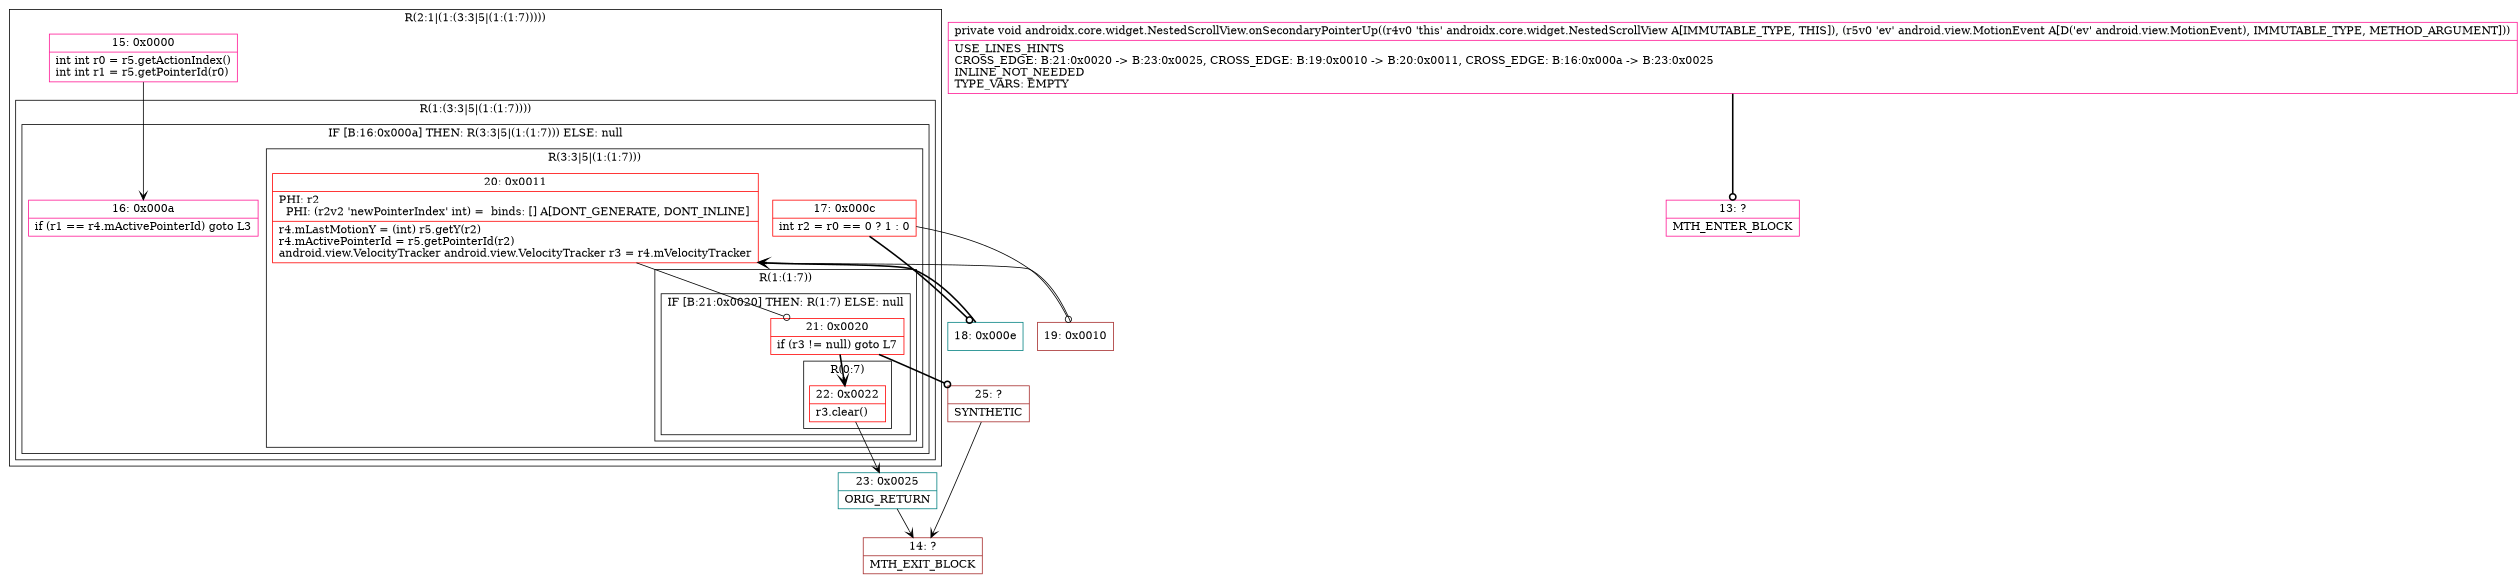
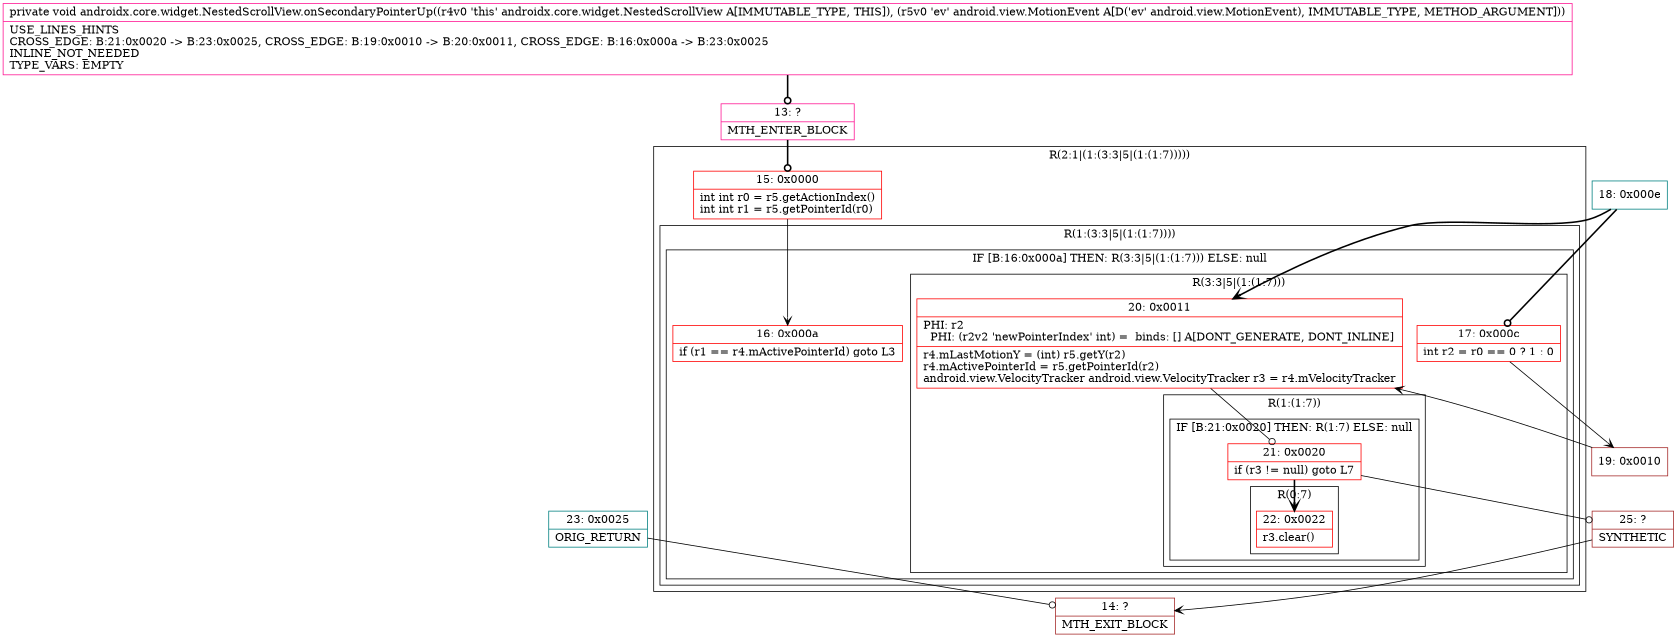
  digraph {
    node [color=red shape=record]
    edge [arrowhead=vee style=solid]
    n1 [label="{22\:\ 0x0022|r3.clear()\l}"]
    n2 [label="{21\:\ 0x0020|if (r3 != null) goto L7\l}"]
    n3 [label="{17\:\ 0x000c|int r2 = r0 == 0 ? 1 : 0\l}"]
    n4 [label="{20\:\ 0x0011|PHI: r2 \l  PHI: (r2v2 'newPointerIndex' int) =  binds: [] A[DONT_GENERATE, DONT_INLINE]\l|r4.mLastMotionY = (int) r5.getY(r2)\lr4.mActivePointerId = r5.getPointerId(r2)\landroid.view.VelocityTracker android.view.VelocityTracker r3 = r4.mVelocityTracker\l}"]
-   n5 [color=deeppink label="{16\:\ 0x000a|if (r1 == r4.mActivePointerId) goto L3\l}"]
-   n6 [color=deeppink label="{15\:\ 0x0000|int int r0 = r5.getActionIndex()\lint int r1 = r5.getPointerId(r0)\l}"]
+   n5 [label="{16\:\ 0x000a|if (r1 == r4.mActivePointerId) goto L3\l}"]
+   n6 [label="{15\:\ 0x0000|int int r0 = r5.getActionIndex()\lint int r1 = r5.getPointerId(r0)\l}"]
    n7 [color=teal label="{23\:\ 0x0025|ORIG_RETURN\l}"]
    n8 [color=brown label="{25\:\ ?|SYNTHETIC\l}"]
    n9 [color=teal label="{18\:\ 0x000e}"]
    n10 [color=brown label="{19\:\ 0x0010}"]
    n11 [color=brown label="{14\:\ ?|MTH_EXIT_BLOCK\l}"]
    n12 [color=deeppink label="{13\:\ ?|MTH_ENTER_BLOCK\l}"]
    n13 [color=deeppink label="{private void androidx.core.widget.NestedScrollView.onSecondaryPointerUp((r4v0 'this' androidx.core.widget.NestedScrollView A[IMMUTABLE_TYPE, THIS]), (r5v0 'ev' android.view.MotionEvent A[D('ev' android.view.MotionEvent), IMMUTABLE_TYPE, METHOD_ARGUMENT]))  | USE_LINES_HINTS\lCROSS_EDGE: B:21:0x0020 \-\> B:23:0x0025, CROSS_EDGE: B:19:0x0010 \-\> B:20:0x0011, CROSS_EDGE: B:16:0x000a \-\> B:23:0x0025\lINLINE_NOT_NEEDED\lTYPE_VARS: EMPTY\l}"]
    subgraph cluster_1 {
      label="R(2:1|(1:(3:3|5|(1:(1:7)))))"
      n6
      subgraph cluster_2 {
        label="R(1:(3:3|5|(1:(1:7))))"
        subgraph cluster_3 {
          label="IF [B:16:0x000a] THEN: R(3:3|5|(1:(1:7))) ELSE: null"
          n5
          subgraph cluster_4 {
            label="R(3:3|5|(1:(1:7)))"
            n3
            n4
            subgraph cluster_5 {
              label="R(1:(1:7))"
              subgraph cluster_6 {
                label="IF [B:21:0x0020] THEN: R(1:7) ELSE: null"
                n2
                subgraph cluster_7 {
                  label="R(0:7)"
                  n1
                }
              }
            }
          }
        }
      }
    }
-   n1 -> n7
    n2 -> n1 [style=bold]
-   n2 -> n8 [arrowhead=odot style=bold]
-   n3 -> n9 [arrowhead=odot style=bold]
-   n3 -> n10 [arrowhead=odot]
+   n2 -> n8 [arrowhead=odot]
+   n9 -> n3 [arrowhead=odot style=bold]
+   n3 -> n10
    n4 -> n2 [arrowhead=odot]
    n6 -> n5
-   n7 -> n11
+   n7 -> n11 [arrowhead=odot]
    n8 -> n11
    n9 -> n4 [style=bold]
    n10 -> n4
+   n12 -> n6 [arrowhead=odot style=bold]
    n13 -> n12 [arrowhead=odot style=bold]
  }
